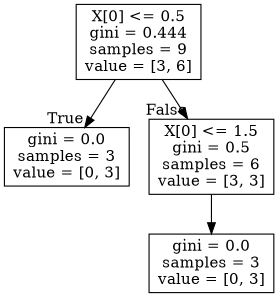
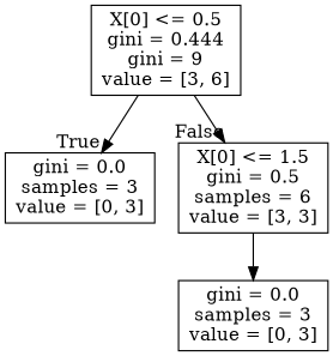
  digraph {
    node [shape=box]
    edge [labeldistance=2.5]
-   n1 [label="X[0] <= 0.5\ngini = 0.444\nsamples = 9\nvalue = [3, 6]"]
+   n1 [label="X[0] <= 0.5\ngini = 0.444\ngini = 9\nvalue = [3, 6]"]
    n2 [label="gini = 0.0\nsamples = 3\nvalue = [0, 3]"]
    n3 [label="X[0] <= 1.5\ngini = 0.5\nsamples = 6\nvalue = [3, 3]"]
    n4 [label="gini = 0.0\nsamples = 3\nvalue = [0, 3]"]
    n1 -> n2 [headlabel=True labelangle=45]
    n1 -> n3 [headlabel=False labelangle=-45]
    n3 -> n4 [labeldistance=""]
  }
